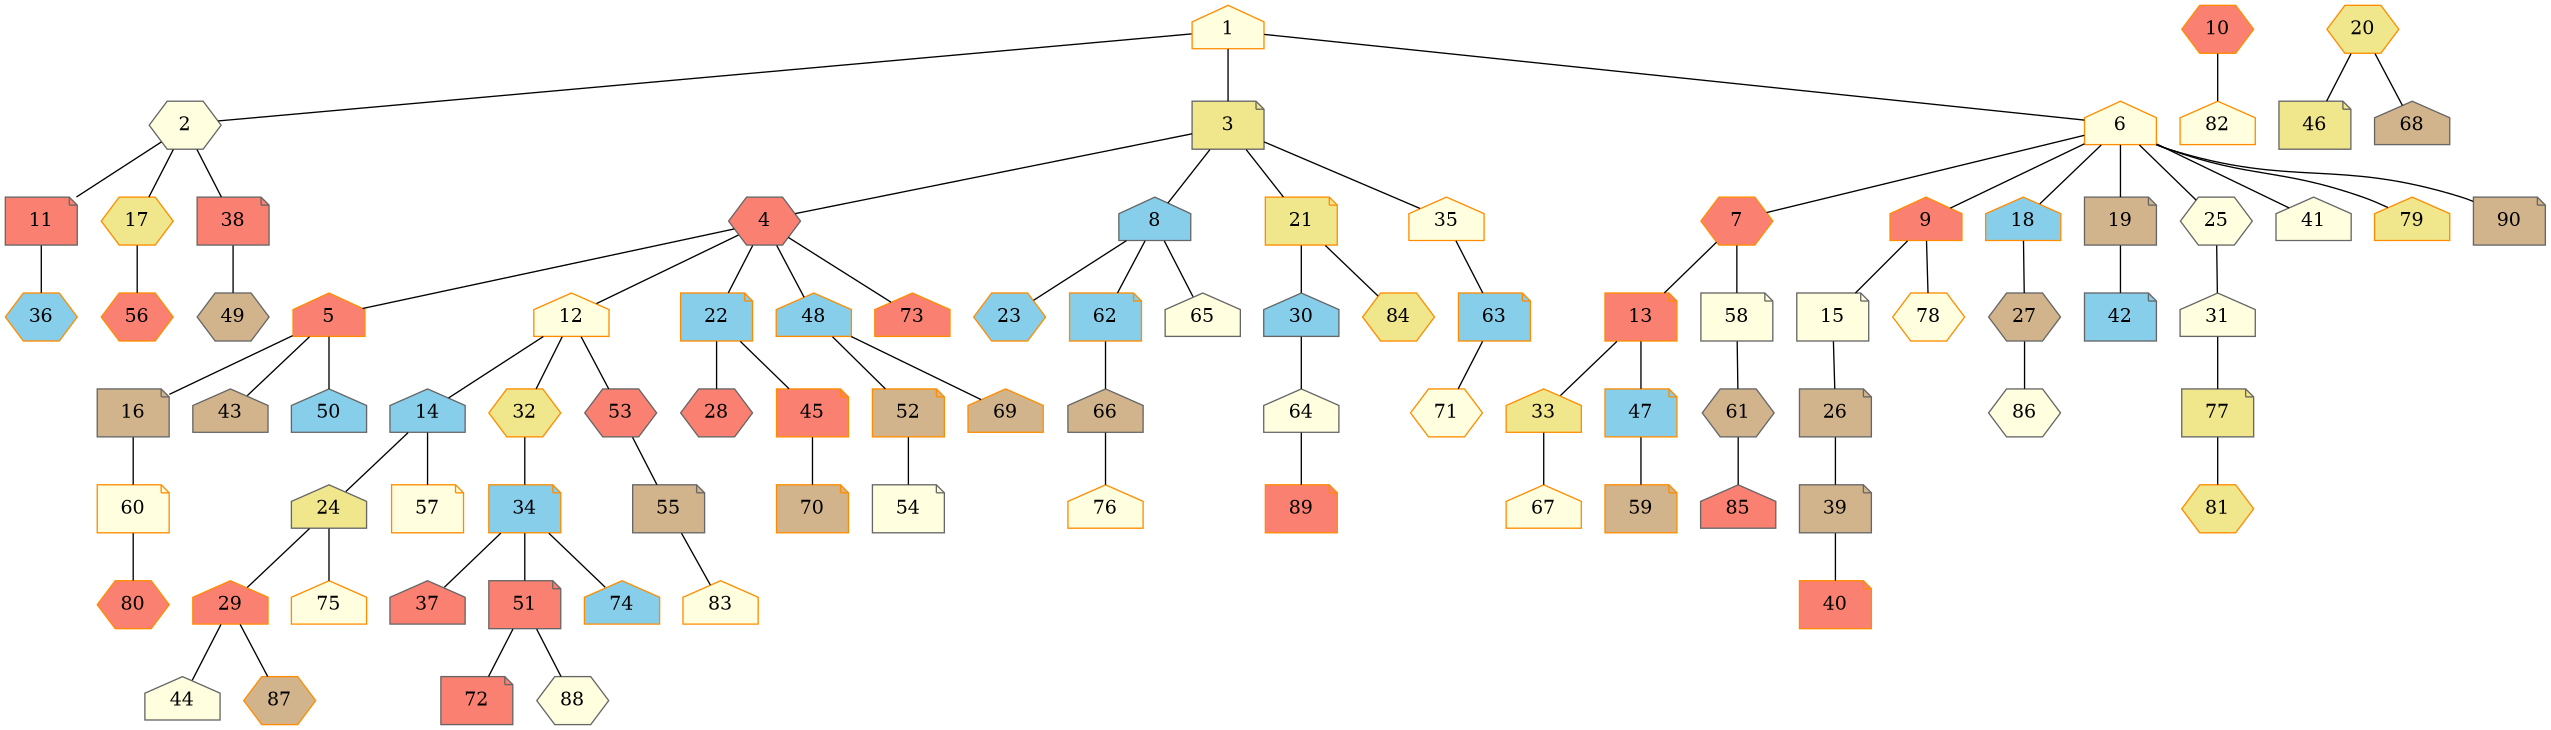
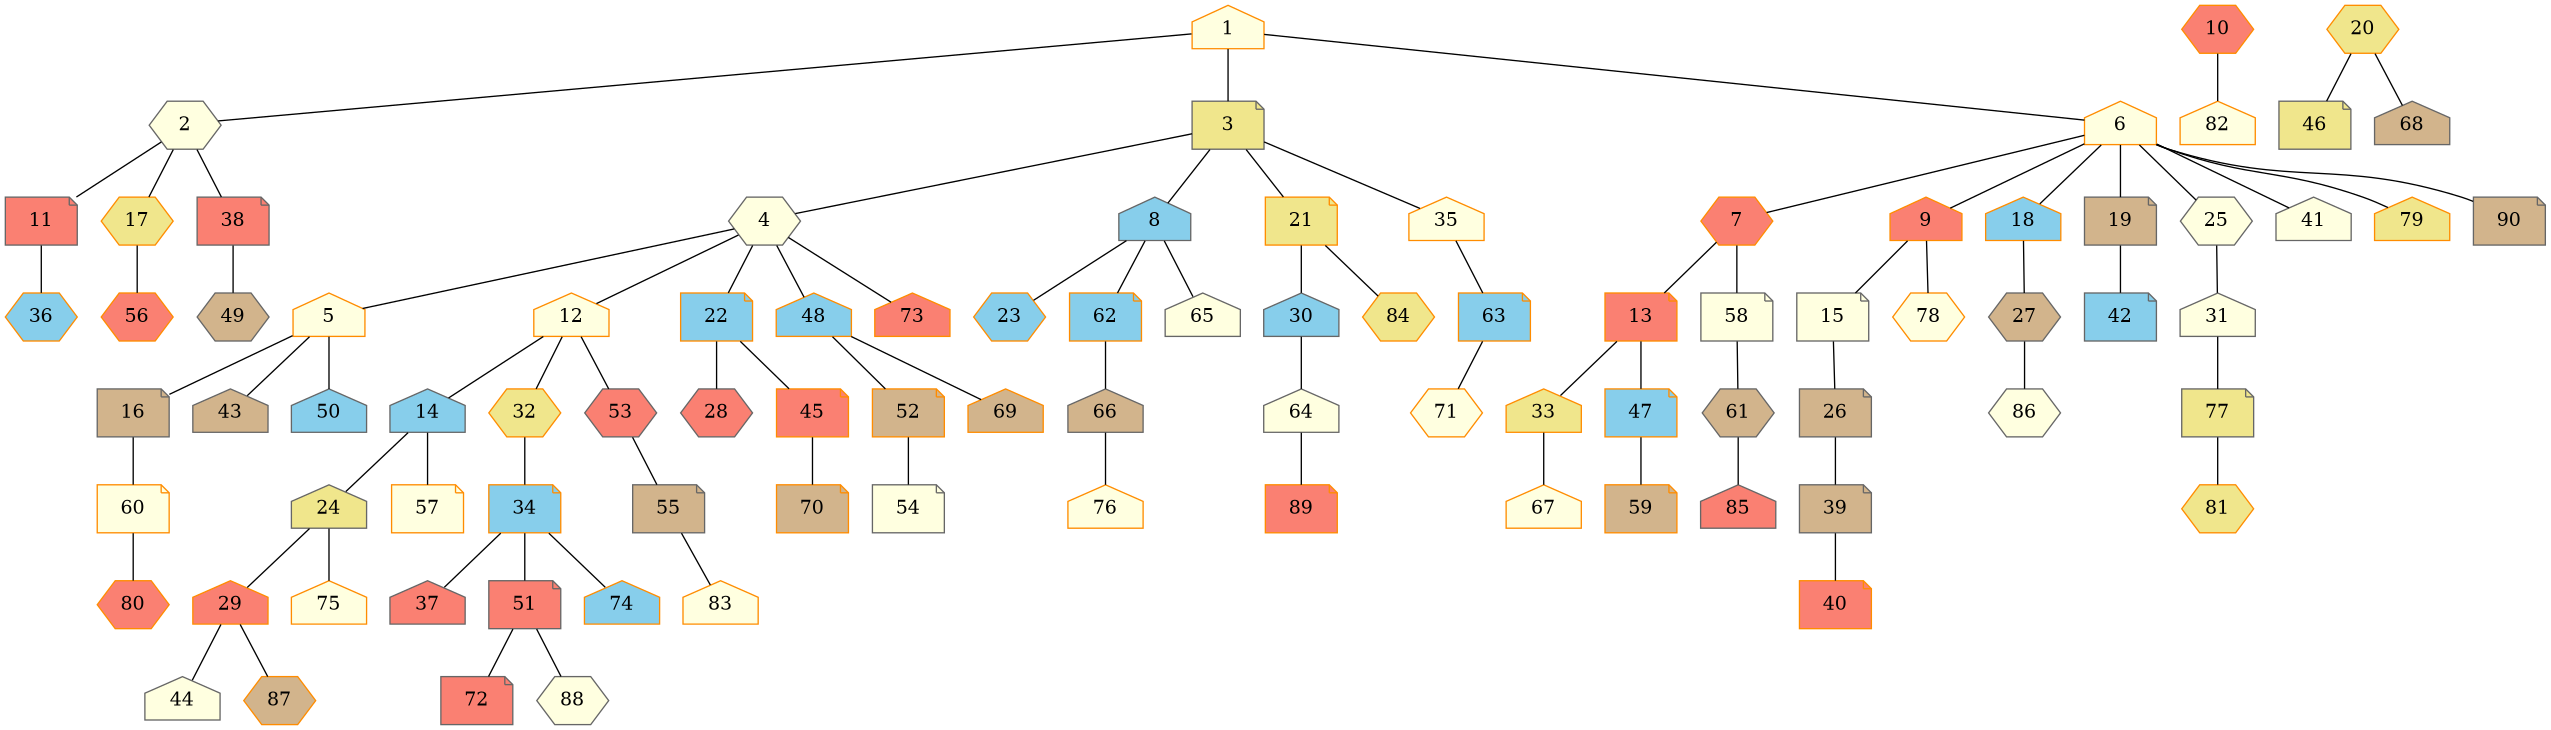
  graph {
    node [color=darkorange fillcolor=lightyellow shape=house style=filled]
    2 [color=gray40 shape=hexagon]
    1
    3 [color=gray40 fillcolor=khaki shape=note]
    6
    11 [color=gray40 fillcolor=salmon shape=note]
    17 [fillcolor=khaki shape=hexagon]
    38 [color=gray40 fillcolor=salmon shape=note]
-   4 [color=gray40 fillcolor=salmon shape=hexagon]
+   4 [color=gray40 shape=hexagon]
    8 [color=gray40 fillcolor=skyblue]
    21 [fillcolor=khaki shape=note]
    35
    7 [fillcolor=salmon shape=hexagon]
    9 [fillcolor=salmon]
    18 [fillcolor=skyblue]
    19 [color=gray40 fillcolor=tan shape=note]
    25 [color=gray40 shape=hexagon]
    41 [color=gray40]
    79 [fillcolor=khaki]
    90 [color=gray40 fillcolor=tan shape=note]
    10 [fillcolor=salmon shape=hexagon]
    82
    36 [fillcolor=skyblue shape=hexagon]
    56 [fillcolor=salmon shape=hexagon]
    49 [color=gray40 fillcolor=tan shape=hexagon]
-   5 [fillcolor=salmon]
+   5
    12
    22 [fillcolor=skyblue shape=note]
    48 [fillcolor=skyblue]
    73 [fillcolor=salmon]
    23 [fillcolor=skyblue shape=hexagon]
    62 [fillcolor=skyblue shape=note]
    65 [color=gray40]
    30 [color=gray40 fillcolor=skyblue]
    84 [fillcolor=khaki shape=hexagon]
    63 [fillcolor=skyblue shape=note]
    13 [fillcolor=salmon shape=note]
    58 [color=gray40 shape=note]
    15 [color=gray40 shape=note]
    78 [shape=hexagon]
    27 [color=gray40 fillcolor=tan shape=hexagon]
    42 [color=gray40 fillcolor=skyblue shape=note]
    31 [color=gray40]
    16 [color=gray40 fillcolor=tan shape=note]
    43 [color=gray40 fillcolor=tan]
    50 [color=gray40 fillcolor=skyblue]
    14 [color=gray40 fillcolor=skyblue]
    32 [fillcolor=khaki shape=hexagon]
    53 [color=gray40 fillcolor=salmon shape=hexagon]
    28 [color=gray40 fillcolor=salmon shape=hexagon]
    45 [fillcolor=salmon shape=note]
    52 [fillcolor=tan shape=note]
    69 [fillcolor=tan]
    66 [color=gray40 fillcolor=tan]
    64 [color=gray40]
    71 [shape=hexagon]
    60 [shape=note]
    24 [color=gray40 fillcolor=khaki]
    57 [shape=note]
    34 [fillcolor=skyblue shape=note]
    55 [color=gray40 fillcolor=tan shape=note]
    70 [fillcolor=tan shape=note]
    54 [color=gray40 shape=note]
    80 [fillcolor=salmon shape=hexagon]
    33 [fillcolor=khaki]
    47 [fillcolor=skyblue shape=note]
    61 [color=gray40 fillcolor=tan shape=hexagon]
    26 [color=gray40 fillcolor=tan shape=note]
    86 [color=gray40 shape=hexagon]
    20 [fillcolor=khaki shape=hexagon]
    46 [color=gray40 fillcolor=khaki shape=note]
    68 [color=gray40 fillcolor=tan]
    77 [color=gray40 fillcolor=khaki shape=note]
    67
    59 [fillcolor=tan shape=note]
    85 [color=gray40 fillcolor=salmon]
    76
    39 [color=gray40 fillcolor=tan shape=note]
    29 [fillcolor=salmon]
    75
    37 [color=gray40 fillcolor=salmon]
    51 [color=gray40 fillcolor=salmon shape=note]
    74 [fillcolor=skyblue]
    83
    44 [color=gray40]
    87 [fillcolor=tan shape=hexagon]
    40 [fillcolor=salmon shape=note]
    89 [fillcolor=salmon shape=note]
    81 [fillcolor=khaki shape=hexagon]
    72 [color=gray40 fillcolor=salmon shape=note]
    88 [color=gray40 shape=hexagon]
    2 -- 11
    2 -- 17
    2 -- 38
    1 -- 2
    1 -- 3
    1 -- 6
    3 -- 4
    3 -- 8
    3 -- 21
    3 -- 35
    6 -- 7
    6 -- 9
    6 -- 18
    6 -- 19
    6 -- 25
    6 -- 41
    6 -- 79
    6 -- 90
    11 -- 36
    17 -- 56
    38 -- 49
    4 -- 5
    4 -- 12
    4 -- 22
    4 -- 48
    4 -- 73
    8 -- 23
    8 -- 62
    8 -- 65
    21 -- 30
    21 -- 84
    35 -- 63
    7 -- 13
    7 -- 58
    9 -- 15
    9 -- 78
    18 -- 27
    19 -- 42
    25 -- 31
    10 -- 82
    5 -- 16
    5 -- 43
    5 -- 50
    12 -- 14
    12 -- 32
    12 -- 53
    22 -- 28
    22 -- 45
    48 -- 52
    48 -- 69
    62 -- 66
    30 -- 64
    63 -- 71
    13 -- 33
    13 -- 47
    58 -- 61
    15 -- 26
    27 -- 86
    31 -- 77
    16 -- 60
    14 -- 24
    14 -- 57
    32 -- 34
    53 -- 55
    45 -- 70
    52 -- 54
    66 -- 76
    64 -- 89
    60 -- 80
    24 -- 29
    24 -- 75
    34 -- 37
    34 -- 51
    34 -- 74
    55 -- 83
    33 -- 67
    47 -- 59
    61 -- 85
    26 -- 39
    20 -- 46
    20 -- 68
    77 -- 81
    39 -- 40
    29 -- 44
    29 -- 87
    51 -- 72
    51 -- 88
  }
